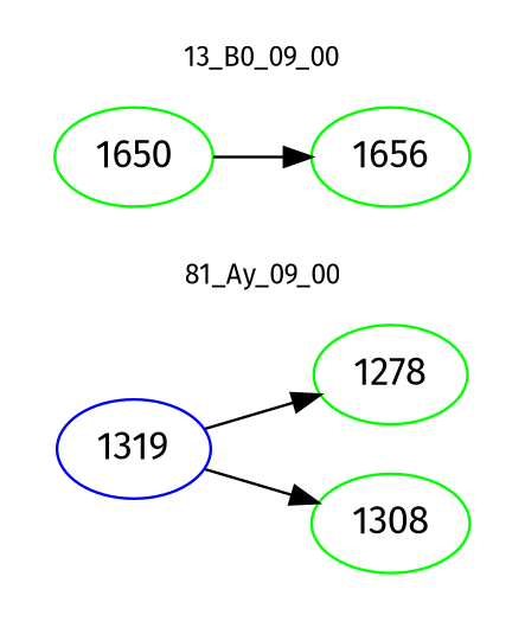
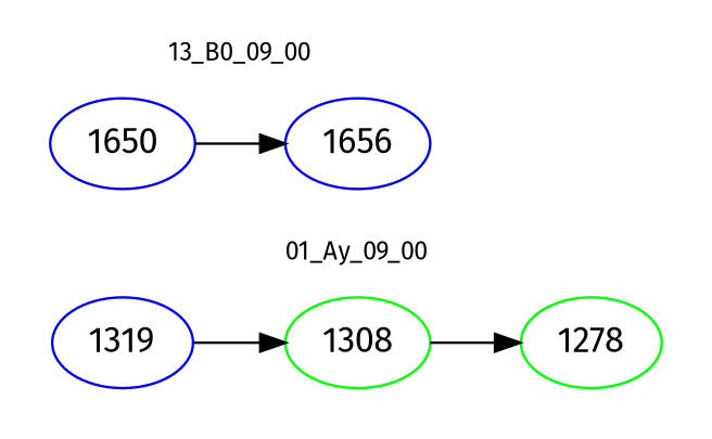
  digraph {
    fontname="Fira Sans"
    rankdir=LR
    node [color=green fontname="Fira Sans"]
    edge [color=black fontname="Fira Sans"]
    n1 [label=1308]
    n2 [label=1278]
    n3 [color=blue label=1319]
-   n4 [label=1650]
-   n5 [label=1656]
+   n4 [color=blue label=1650]
+   n5 [color=blue label=1656]
    subgraph cluster_1 {
      color=white
      fontsize=10
-     label="81_Ay_09_00"
+     label="01_Ay_09_00"
      n1
      n2
      n3
    }
    subgraph cluster_2 {
      color=white
      fontsize=10
      label="13_B0_09_00"
      n4
      n5
    }
-   n3 -> n2
+   n1 -> n2
    n3 -> n1
    n4 -> n5
  }
